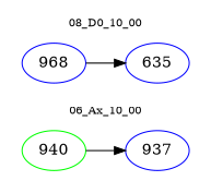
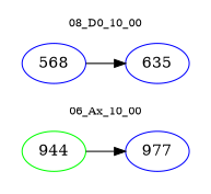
  digraph {
    rankdir=LR
    node [color=blue]
    edge [color=black]
-   n1 [color=green label=940]
-   n2 [label=937]
-   n3 [label=968]
+   n1 [color=green label=944]
+   n2 [label=977]
+   n3 [label=568]
    n4 [label=635]
    subgraph cluster_1 {
      color=white
      fontsize=10
      label="06_Ax_10_00"
      n1
      n2
    }
    subgraph cluster_2 {
      color=white
      fontsize=10
      label="08_D0_10_00"
      n3
      n4
    }
    n1 -> n2
    n3 -> n4
  }
